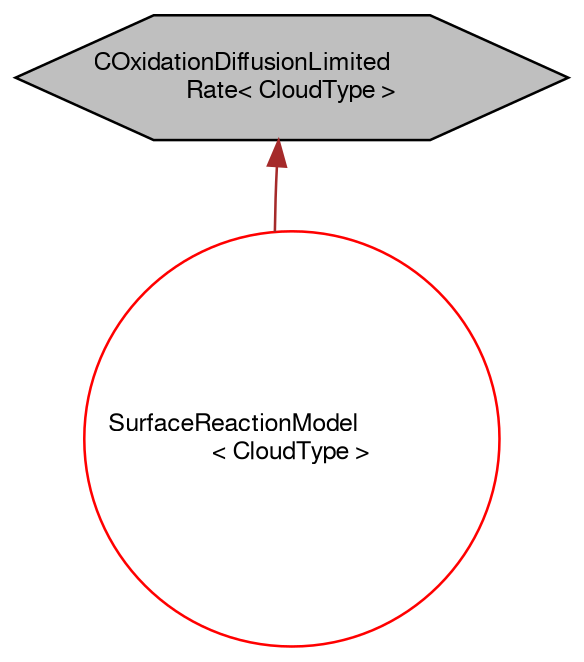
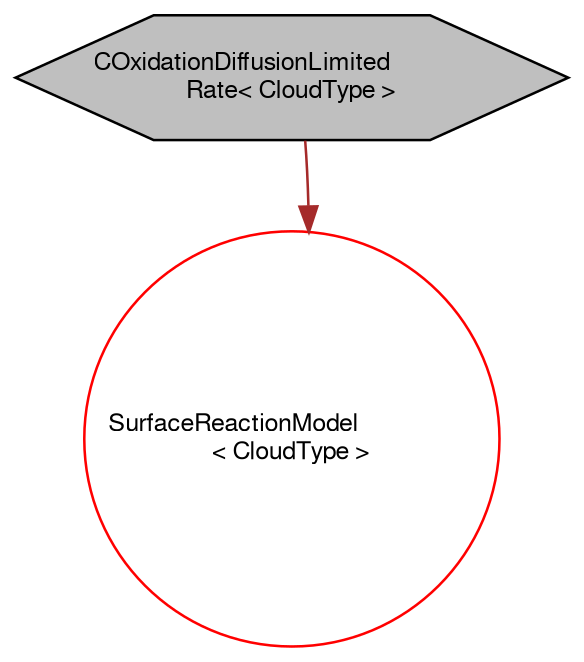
  digraph {
    node [fontname=FreeSans fontsize=10]
    n1 [color=black fillcolor=grey75 fontcolor=black height=0.2 label="COxidationDiffusionLimited\lRate\< CloudType \>" shape=hexagon style=filled width=0.4]
    n2 [color=red height=0.2 label="SurfaceReactionModel\l\< CloudType \>" shape=circle width=0.4]
-   n1 -> n2 [color=brown dir=back fontname=FreeSans fontsize=10 labelfontname=FreeSans labelfontsize=10 style=solid]
+   n2 -> n1 [color=brown dir=back fontname=FreeSans fontsize=10 labelfontname=FreeSans labelfontsize=10 style=solid]
  }
